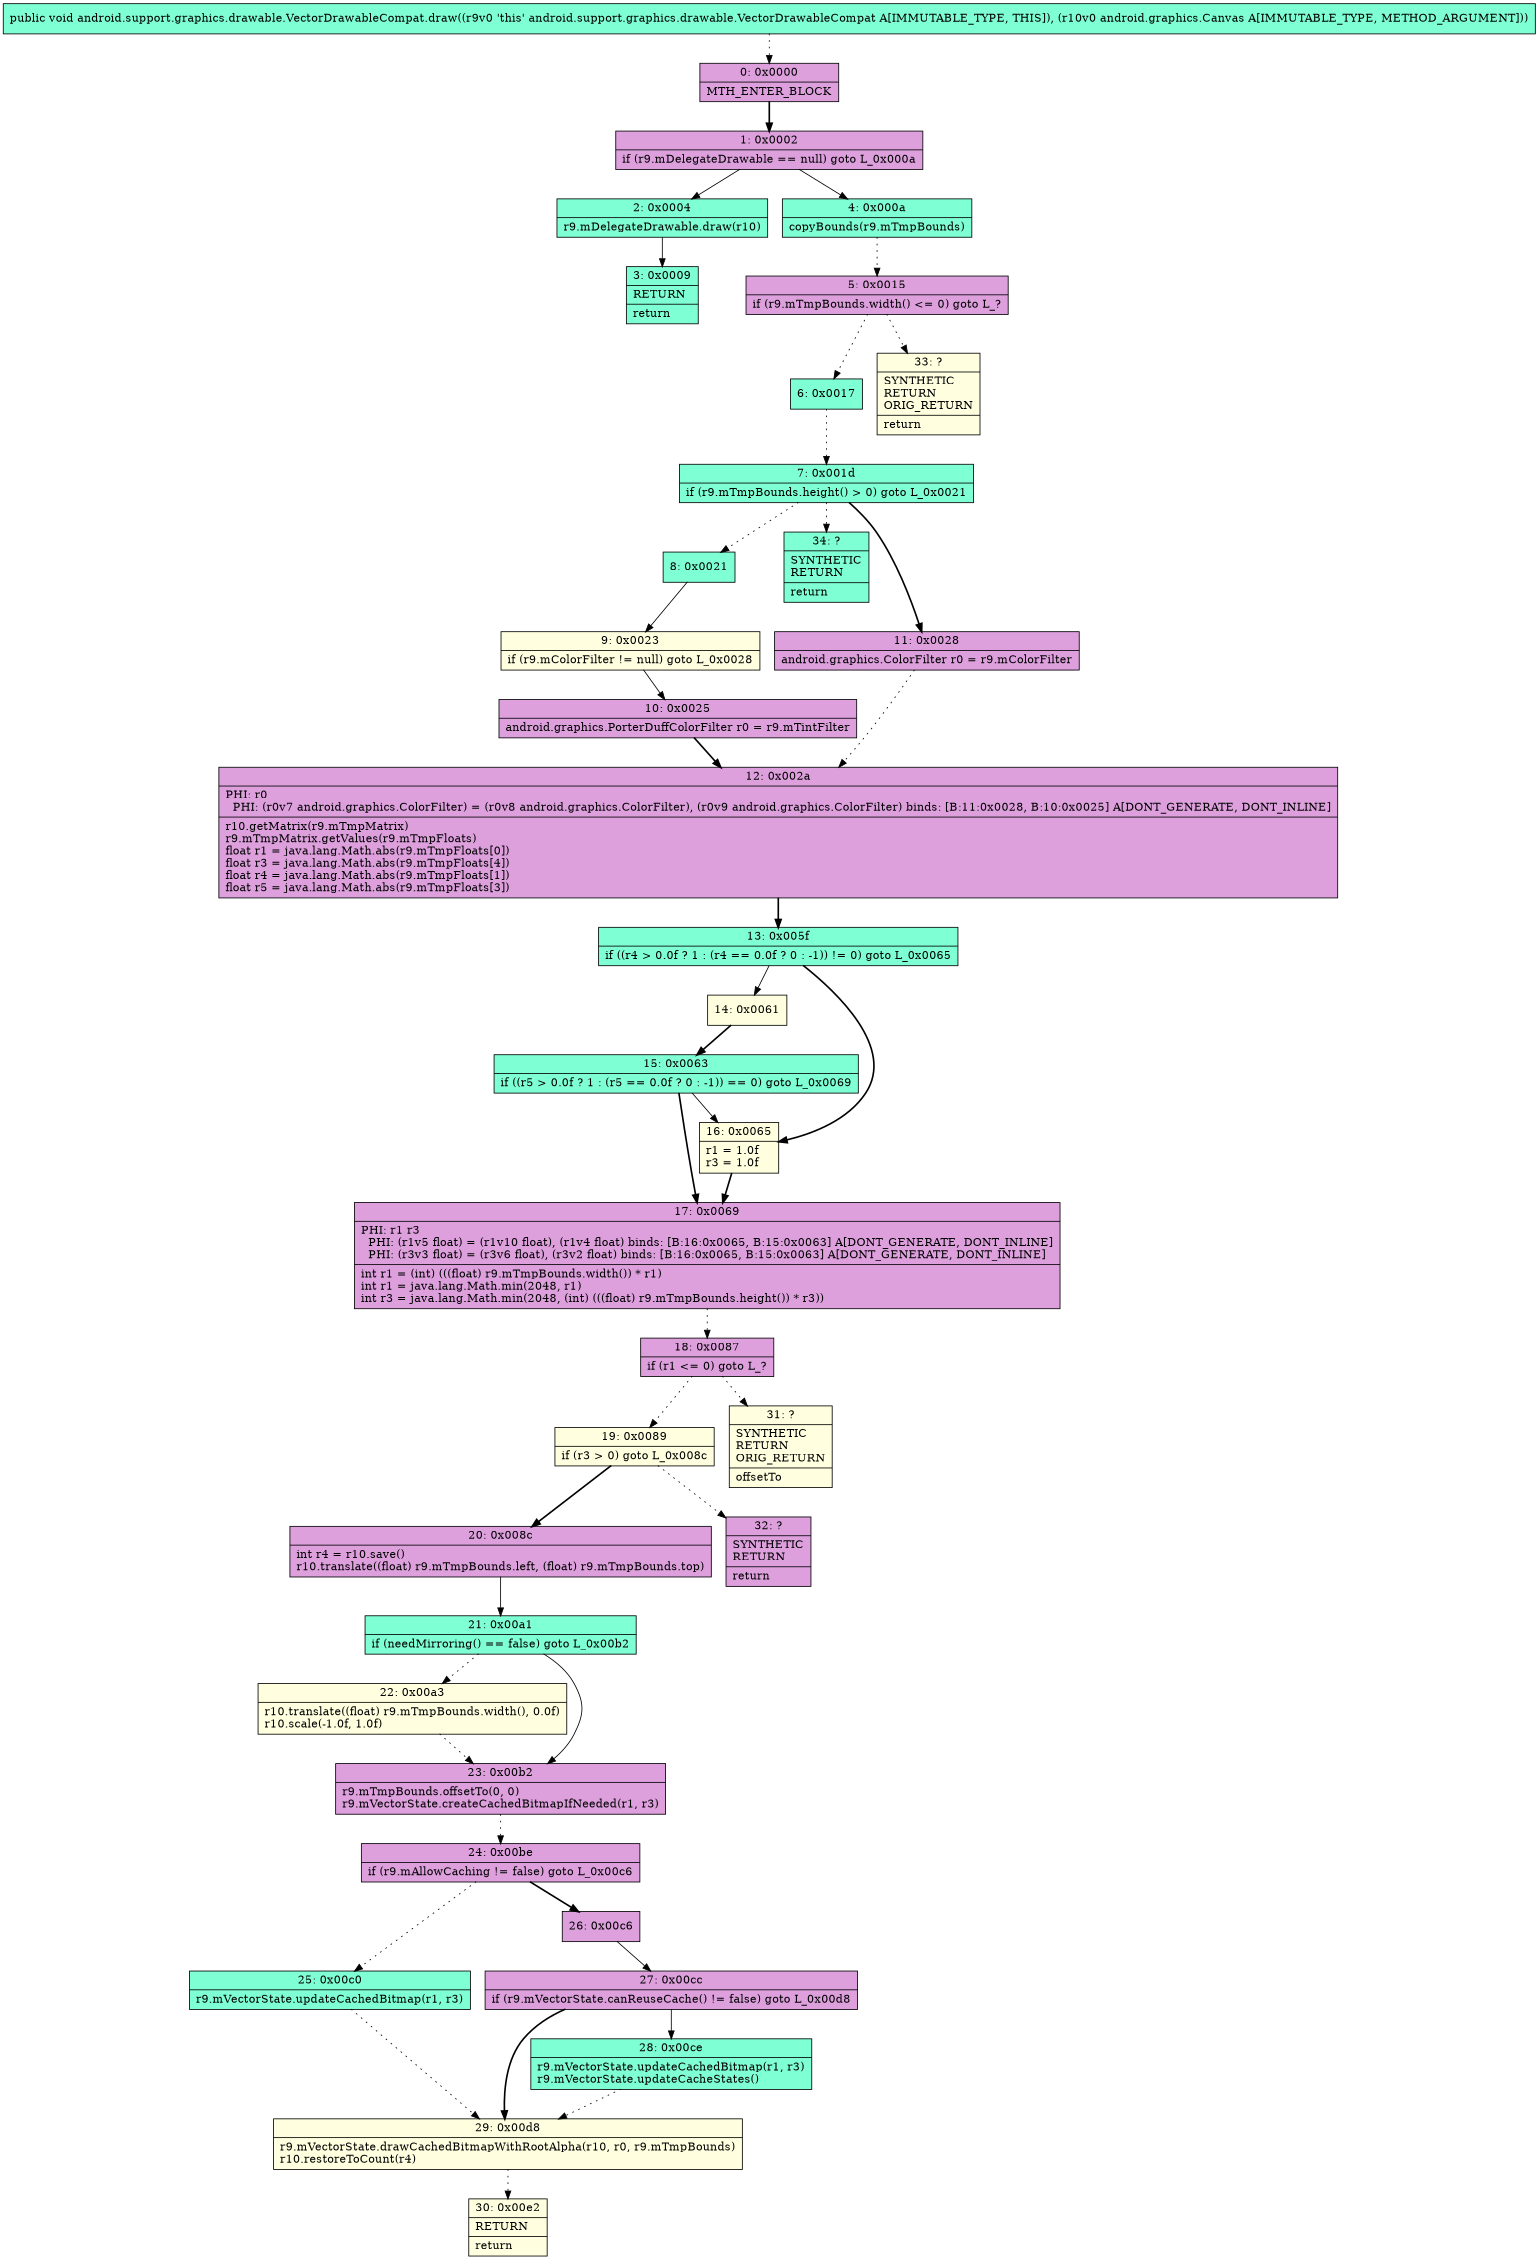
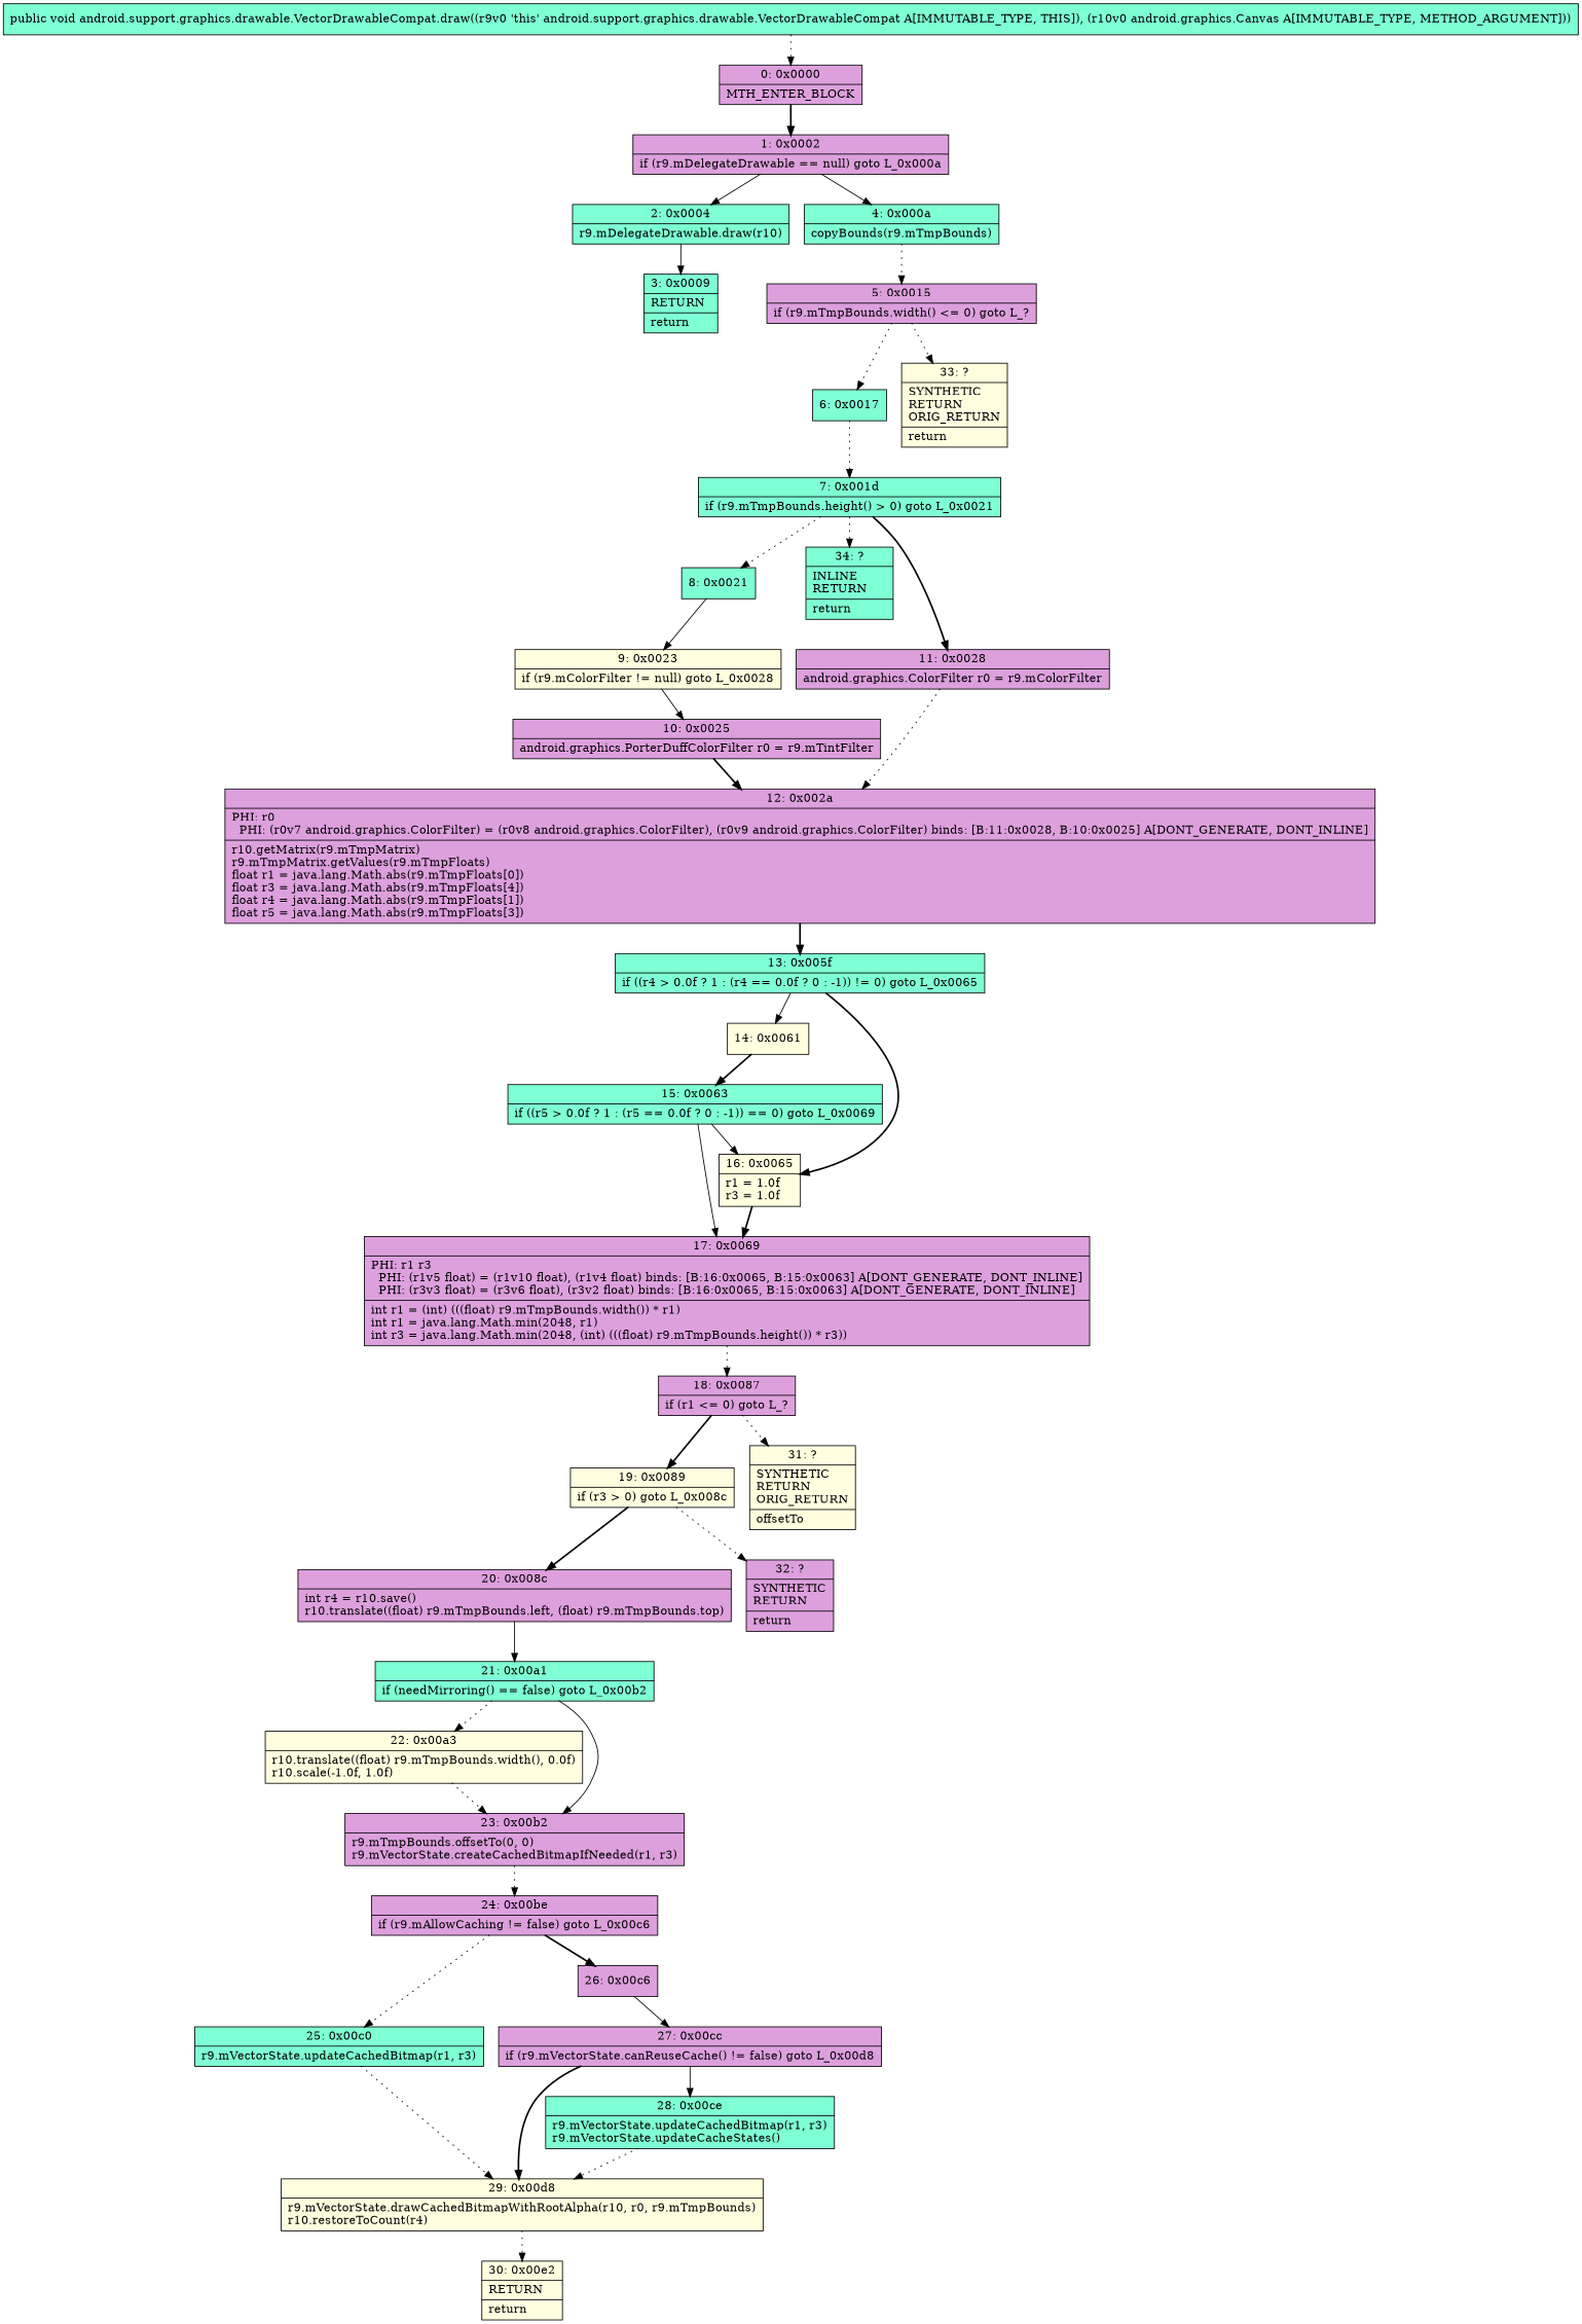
  digraph {
    node [fillcolor=plum shape=record style=filled]
    edge [style=dotted]
    n1 [label="{0\:\ 0x0000|MTH_ENTER_BLOCK\l}"]
    n2 [label="{1\:\ 0x0002|if (r9.mDelegateDrawable == null) goto L_0x000a\l}"]
    n3 [fillcolor=aquamarine label="{2\:\ 0x0004|r9.mDelegateDrawable.draw(r10)\l}"]
    n4 [fillcolor=aquamarine label="{4\:\ 0x000a|copyBounds(r9.mTmpBounds)\l}"]
    n5 [fillcolor=aquamarine label="{3\:\ 0x0009|RETURN\l|return\l}"]
    n6 [label="{5\:\ 0x0015|if (r9.mTmpBounds.width() \<= 0) goto L_?\l}"]
    n7 [fillcolor=aquamarine label="{6\:\ 0x0017}"]
    n8 [fillcolor=lightyellow label="{33\:\ ?|SYNTHETIC\lRETURN\lORIG_RETURN\l|return\l}"]
    n9 [fillcolor=aquamarine label="{7\:\ 0x001d|if (r9.mTmpBounds.height() \> 0) goto L_0x0021\l}"]
    n10 [fillcolor=aquamarine label="{8\:\ 0x0021}"]
-   n11 [fillcolor=aquamarine label="{34\:\ ?|SYNTHETIC\lRETURN\l|return\l}"]
+   n11 [fillcolor=aquamarine label="{34\:\ ?|INLINE\lRETURN\l|return\l}"]
    n12 [label="{11\:\ 0x0028|android.graphics.ColorFilter r0 = r9.mColorFilter\l}"]
    n13 [fillcolor=lightyellow label="{9\:\ 0x0023|if (r9.mColorFilter != null) goto L_0x0028\l}"]
    n14 [label="{10\:\ 0x0025|android.graphics.PorterDuffColorFilter r0 = r9.mTintFilter\l}"]
    n15 [label="{12\:\ 0x002a|PHI: r0 \l  PHI: (r0v7 android.graphics.ColorFilter) = (r0v8 android.graphics.ColorFilter), (r0v9 android.graphics.ColorFilter) binds: [B:11:0x0028, B:10:0x0025] A[DONT_GENERATE, DONT_INLINE]\l|r10.getMatrix(r9.mTmpMatrix)\lr9.mTmpMatrix.getValues(r9.mTmpFloats)\lfloat r1 = java.lang.Math.abs(r9.mTmpFloats[0])\lfloat r3 = java.lang.Math.abs(r9.mTmpFloats[4])\lfloat r4 = java.lang.Math.abs(r9.mTmpFloats[1])\lfloat r5 = java.lang.Math.abs(r9.mTmpFloats[3])\l}"]
    n16 [fillcolor=aquamarine label="{13\:\ 0x005f|if ((r4 \> 0.0f ? 1 : (r4 == 0.0f ? 0 : \-1)) != 0) goto L_0x0065\l}"]
    n17 [fillcolor=lightyellow label="{14\:\ 0x0061}"]
    n18 [fillcolor=lightyellow label="{16\:\ 0x0065|r1 = 1.0f\lr3 = 1.0f\l}"]
    n19 [fillcolor=aquamarine label="{15\:\ 0x0063|if ((r5 \> 0.0f ? 1 : (r5 == 0.0f ? 0 : \-1)) == 0) goto L_0x0069\l}"]
    n20 [label="{17\:\ 0x0069|PHI: r1 r3 \l  PHI: (r1v5 float) = (r1v10 float), (r1v4 float) binds: [B:16:0x0065, B:15:0x0063] A[DONT_GENERATE, DONT_INLINE]\l  PHI: (r3v3 float) = (r3v6 float), (r3v2 float) binds: [B:16:0x0065, B:15:0x0063] A[DONT_GENERATE, DONT_INLINE]\l|int r1 = (int) (((float) r9.mTmpBounds.width()) * r1)\lint r1 = java.lang.Math.min(2048, r1)\lint r3 = java.lang.Math.min(2048, (int) (((float) r9.mTmpBounds.height()) * r3))\l}"]
    n21 [label="{18\:\ 0x0087|if (r1 \<= 0) goto L_?\l}"]
    n22 [fillcolor=lightyellow label="{19\:\ 0x0089|if (r3 \> 0) goto L_0x008c\l}"]
    n23 [fillcolor=lightyellow label="{31\:\ ?|SYNTHETIC\lRETURN\lORIG_RETURN\l|offsetTo\l}"]
    n24 [label="{20\:\ 0x008c|int r4 = r10.save()\lr10.translate((float) r9.mTmpBounds.left, (float) r9.mTmpBounds.top)\l}"]
    n25 [label="{32\:\ ?|SYNTHETIC\lRETURN\l|return\l}"]
    n26 [fillcolor=aquamarine label="{21\:\ 0x00a1|if (needMirroring() == false) goto L_0x00b2\l}"]
    n27 [fillcolor=lightyellow label="{22\:\ 0x00a3|r10.translate((float) r9.mTmpBounds.width(), 0.0f)\lr10.scale(\-1.0f, 1.0f)\l}"]
    n28 [label="{23\:\ 0x00b2|r9.mTmpBounds.offsetTo(0, 0)\lr9.mVectorState.createCachedBitmapIfNeeded(r1, r3)\l}"]
    n29 [label="{24\:\ 0x00be|if (r9.mAllowCaching != false) goto L_0x00c6\l}"]
    n30 [fillcolor=aquamarine label="{25\:\ 0x00c0|r9.mVectorState.updateCachedBitmap(r1, r3)\l}"]
    n31 [label="{26\:\ 0x00c6}"]
    n32 [fillcolor=lightyellow label="{29\:\ 0x00d8|r9.mVectorState.drawCachedBitmapWithRootAlpha(r10, r0, r9.mTmpBounds)\lr10.restoreToCount(r4)\l}"]
    n33 [label="{27\:\ 0x00cc|if (r9.mVectorState.canReuseCache() != false) goto L_0x00d8\l}"]
    n34 [fillcolor=lightyellow label="{30\:\ 0x00e2|RETURN\l|return\l}"]
    n35 [fillcolor=aquamarine label="{28\:\ 0x00ce|r9.mVectorState.updateCachedBitmap(r1, r3)\lr9.mVectorState.updateCacheStates()\l}"]
    n36 [fillcolor=aquamarine label="{public void android.support.graphics.drawable.VectorDrawableCompat.draw((r9v0 'this' android.support.graphics.drawable.VectorDrawableCompat A[IMMUTABLE_TYPE, THIS]), (r10v0 android.graphics.Canvas A[IMMUTABLE_TYPE, METHOD_ARGUMENT])) }"]
    n1 -> n2 [style=bold]
    n2 -> n3 [style=solid]
    n2 -> n4 [style=solid]
    n3 -> n5 [style=solid]
    n4 -> n6
    n6 -> n7
    n6 -> n8
    n7 -> n9
    n9 -> n10
    n9 -> n11
    n9 -> n12 [style=bold]
    n10 -> n13 [style=solid]
    n12 -> n15
    n13 -> n14 [style=solid]
    n14 -> n15 [style=bold]
    n15 -> n16 [style=bold]
    n16 -> n17 [style=solid]
    n16 -> n18 [style=bold]
    n17 -> n19 [style=bold]
    n18 -> n20 [style=bold]
    n19 -> n18 [style=solid]
-   n19 -> n20 [style=bold]
+   n19 -> n20 [style=solid]
    n20 -> n21
-   n21 -> n22
+   n21 -> n22 [style=bold]
    n21 -> n23
    n22 -> n24 [style=bold]
    n22 -> n25
    n24 -> n26 [style=solid]
    n26 -> n27
    n26 -> n28 [style=solid]
    n27 -> n28
    n28 -> n29
    n29 -> n30
    n29 -> n31 [style=bold]
    n30 -> n32
    n31 -> n33 [style=solid]
    n32 -> n34
    n33 -> n32 [style=bold]
    n33 -> n35 [style=solid]
    n35 -> n32
    n36 -> n1
  }
